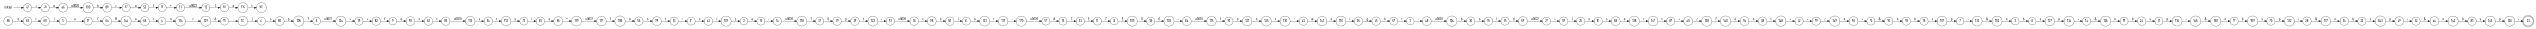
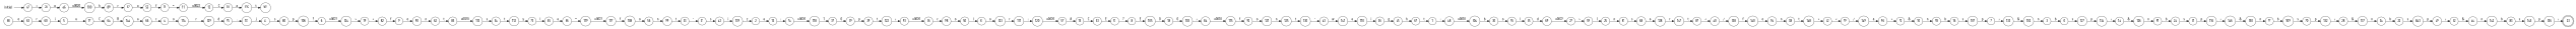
  digraph {
    fontname="Fira Sans"
    rankdir=LR
    node [fontname="Fira Sans" shape=circle]
    edge [fontname="Fira Sans"]
    0
    127
    134
    14
    1
    48
    104
    30
    2
    13
    74
    118
    3
    4
    114
    129
    75
    5
    17
    64
    144
    6
    124
    19
    82
    7
    133
    102
    8
    105
    18
    103
    9
    90
    62
    85
    10
    78
    16
    107
    11
    12
    20
    135
    101
    37
    126
    91
    24
    15
    53
    51
    66
    84
    115
    21
    116
    146
    150
    n60 [label=843]
    22
    49
    32
    23 [shape=doublecircle]
    25
    81
    68
    128
    26
    98
    50
    61
    27
    59
    28
    137
    34
    29
    39
    122
    93
    76
    35
    69
    31
    42
    139
    44
    142
    83
    33
    36
    45
    67
    38
    148
    52
    79
    40
    138
    140
    94
    41
    80
    106
    43
    141
    110
    145
    46
    100
    89
    97
    47
    58
    initial [shape=plaintext]
    123
    111
    149
    96
    54
    112
    73
    65
    55
    71
    56
    99
    57
    60
-   120 [label=170]
+   120
    113
    63
    86
    119
    117
    147
    87
    70
    132
    72
    131
    77
    109
    136
    92
    121
    108
    88
    125
    130
    0 -> 127 [label=s]
    127 -> 134 [label=p]
    134 -> 14 [label=";"]
    14 -> 126 [label="&"]
    1 -> 48 [label=":"]
    48 -> 104 [label="\u0020"]
    104 -> 30 [label=b]
    30 -> 76 [label=o]
    2 -> 13 [label=e]
    13 -> 74 [label=":"]
    74 -> 118 [label="\u0020"]
    118 -> 37 [label=1]
    3 -> 0 [label=b]
    4 -> 114 [label=o]
    114 -> 129 [label=r]
    129 -> 75 [label=d]
    75 -> 131 [label="."]
    5 -> 17 [label=e]
    17 -> 64 [label=C]
    64 -> 144 [label=R]
    144 -> 66 [label=e]
    6 -> 124 [label="\u0022"]
    124 -> 19 [label=">"]
    19 -> 82 [label="<"]
    82 -> 9 [label=f]
    7 -> 133 [label=";"]
    133 -> 102 [label="&"]
    102 -> 3 [label=n]
    8 -> 105 [label=E]
    105 -> 18 [label=0]
    18 -> 103 [label=0]
    103 -> 84 [label=";"]
    9 -> 90 [label=o]
    90 -> 62 [label=n]
    62 -> 85 [label=t]
    85 -> 113 [label="\u0020"]
    10 -> 78 [label=n]
    78 -> 16 [label=b]
    16 -> 107 [label=s]
    107 -> 7 [label=p]
    11 -> 12 [label="\u0022"]
    12 -> 20 [label=C]
    20 -> 135 [label=a]
    135 -> 101 [label=t]
    37 -> 29 [label=0]
    126 -> 91 [label=n]
    91 -> 24 [label=b]
    24 -> 21 [label=s]
    15 -> 53 [label=C]
    53 -> 51 [label=E]
    51 -> 8 [label=7]
    66 -> 4 [label=c]
    84 -> 115 [label="\u0020"]
    115 -> 92 [label=f]
    21 -> 116 [label=p]
    116 -> 146 [label=";"]
    146 -> 150 [label="&"]
    150 -> 77 [label=n]
    n60 -> 49 [label=p]
    22 -> n60 [label=s]
    49 -> 32 [label=";"]
    32 -> 44 [label="&"]
    25 -> 81 [label=n]
    81 -> 68 [label=s]
    68 -> 128 [label=e]
    128 -> 147 [label=r]
    26 -> 98 [label=c]
    98 -> 50 [label=o]
    50 -> 61 [label=l]
    61 -> 123 [label=o]
    27 -> 59 [label=">"]
    59 -> 25 [label=I]
    28 -> 137 [label="&"]
    137 -> 34 [label=n]
    34 -> 22 [label=b]
    29 -> 39 [label=p]
    39 -> 122 [label=t]
    122 -> 93 [label=";"]
    93 -> 26 [label="\u0020"]
    76 -> 35 [label=l]
    35 -> 69 [label=d]
    69 -> 27 [label="\u0022"]
    31 -> 42 [label=s]
    42 -> 139 [label=i]
    139 -> 2 [label=z]
    44 -> 142 [label=n]
    142 -> 83 [label=b]
    83 -> 145 [label=s]
    33 -> 31 [label="-"]
    36 -> 45 [label=g]
    45 -> 67 [label=h]
    67 -> 1 [label=t]
    38 -> 148 [label=t]
    148 -> 52 [label=">"]
    52 -> 79 [label="<"]
    79 -> 149 [label="/"]
    40 -> 138 [label="/"]
    138 -> 140 [label=f]
    140 -> 94 [label=o]
    94 -> 38 [label=n]
    41 -> 80 [label=s]
    80 -> 106 [label=p]
    106 -> 6 [label="?"]
    43 -> 141 [label=w]
    141 -> 110 [label=e]
    110 -> 36 [label=i]
    145 -> 136 [label=p]
    46 -> 100 [label="\u0020"]
    100 -> 89 [label=h]
    89 -> 97 [label=r]
    97 -> 55 [label=e]
    47 -> 58 [label="<"]
    58 -> 46 [label=a]
    initial -> 47
    123 -> 111 [label=r]
    111 -> 120 [label=":"]
    149 -> 96 [label=a]
    96 -> 72 [label=">"]
    54 -> 112 [label=t]
    112 -> 73 [label=y]
    73 -> 65 [label=l]
    65 -> 86 [label=e]
    55 -> 71 [label=f]
    71 -> 11 [label="="]
    56 -> 99 [label=n]
    99 -> 33 [label=t]
    57 -> 15 [label="#"]
    60 -> 5 [label=i]
    120 -> 57 [label="\u0020"]
    113 -> 54 [label=s]
    63 -> 60 [label=r]
    86 -> 119 [label="="]
    119 -> 117 [label="\u0022"]
    117 -> 108 [label=f]
    147 -> 87 [label=t]
    87 -> 40 [label="<"]
    70 -> 132 [label=p]
    132 -> 28 [label=";"]
    72 -> 10 [label="&"]
    131 -> 41 [label=j]
    77 -> 109 [label=b]
    109 -> 70 [label=s]
    136 -> 23 [label=";"]
    92 -> 121 [label=o]
    121 -> 125 [label=n]
    108 -> 56 [label=o]
    88 -> 63 [label=o]
    125 -> 130 [label=t]
    130 -> 43 [label="-"]
  }
